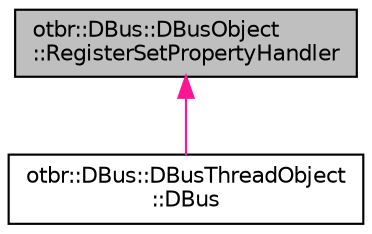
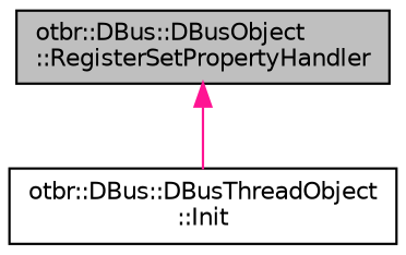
  digraph {
    rankdir=TB
    fontname="DejaVu Sans"
    node [color=black fontname="DejaVu Sans" fontsize=10 shape=record style=filled]
    n1 [fillcolor=grey75 fontcolor=black height=0.2 label="otbr::DBus::DBusObject\l::RegisterSetPropertyHandler" width=0.4]
-   n2 [fillcolor=white height=0.2 label="otbr::DBus::DBusThreadObject\l::DBus" width=0.4]
+   n2 [fillcolor=white height=0.2 label="otbr::DBus::DBusThreadObject\l::Init" width=0.4]
    n1 -> n2 [color=deeppink dir=back fontname="DejaVu Sans" fontsize=10 labelfontname=Helvetica labelfontsize=10 style=solid]
  }
